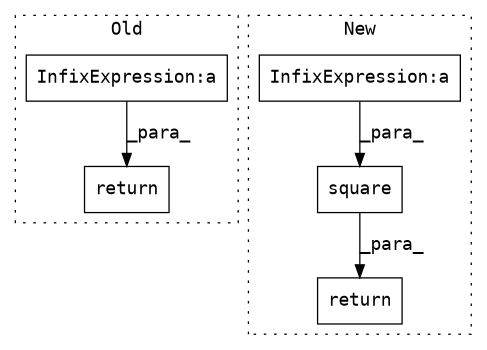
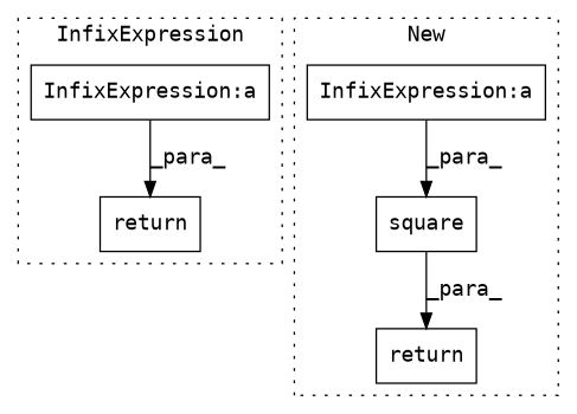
  digraph {
    fontname="DejaVu Sans Mono"
    node [a=41 l=7 shape=box fontname="DejaVu Sans Mono"]
    edge [fontname="DejaVu Sans Mono"]
    n1 [label=return s=4808]
    n2 [a=27 l=3 label="InfixExpression:a" s=4706]
    n3 [a=32 l="7,1" label=square s="4719,4740"]
    n4 [a=27 l=3 label="InfixExpression:a" s=4733]
    n5 [label=return s=4984]
    subgraph cluster_1 {
-     label=Old
+     label=InfixExpression
      style=dotted
      n1
      n2
    }
    subgraph cluster_2 {
      label=New
      style=dotted
      n3
      n4
      n5
    }
    n2 -> n1 [label=_para_]
    n3 -> n5 [label=_para_]
    n4 -> n3 [label=_para_]
  }
